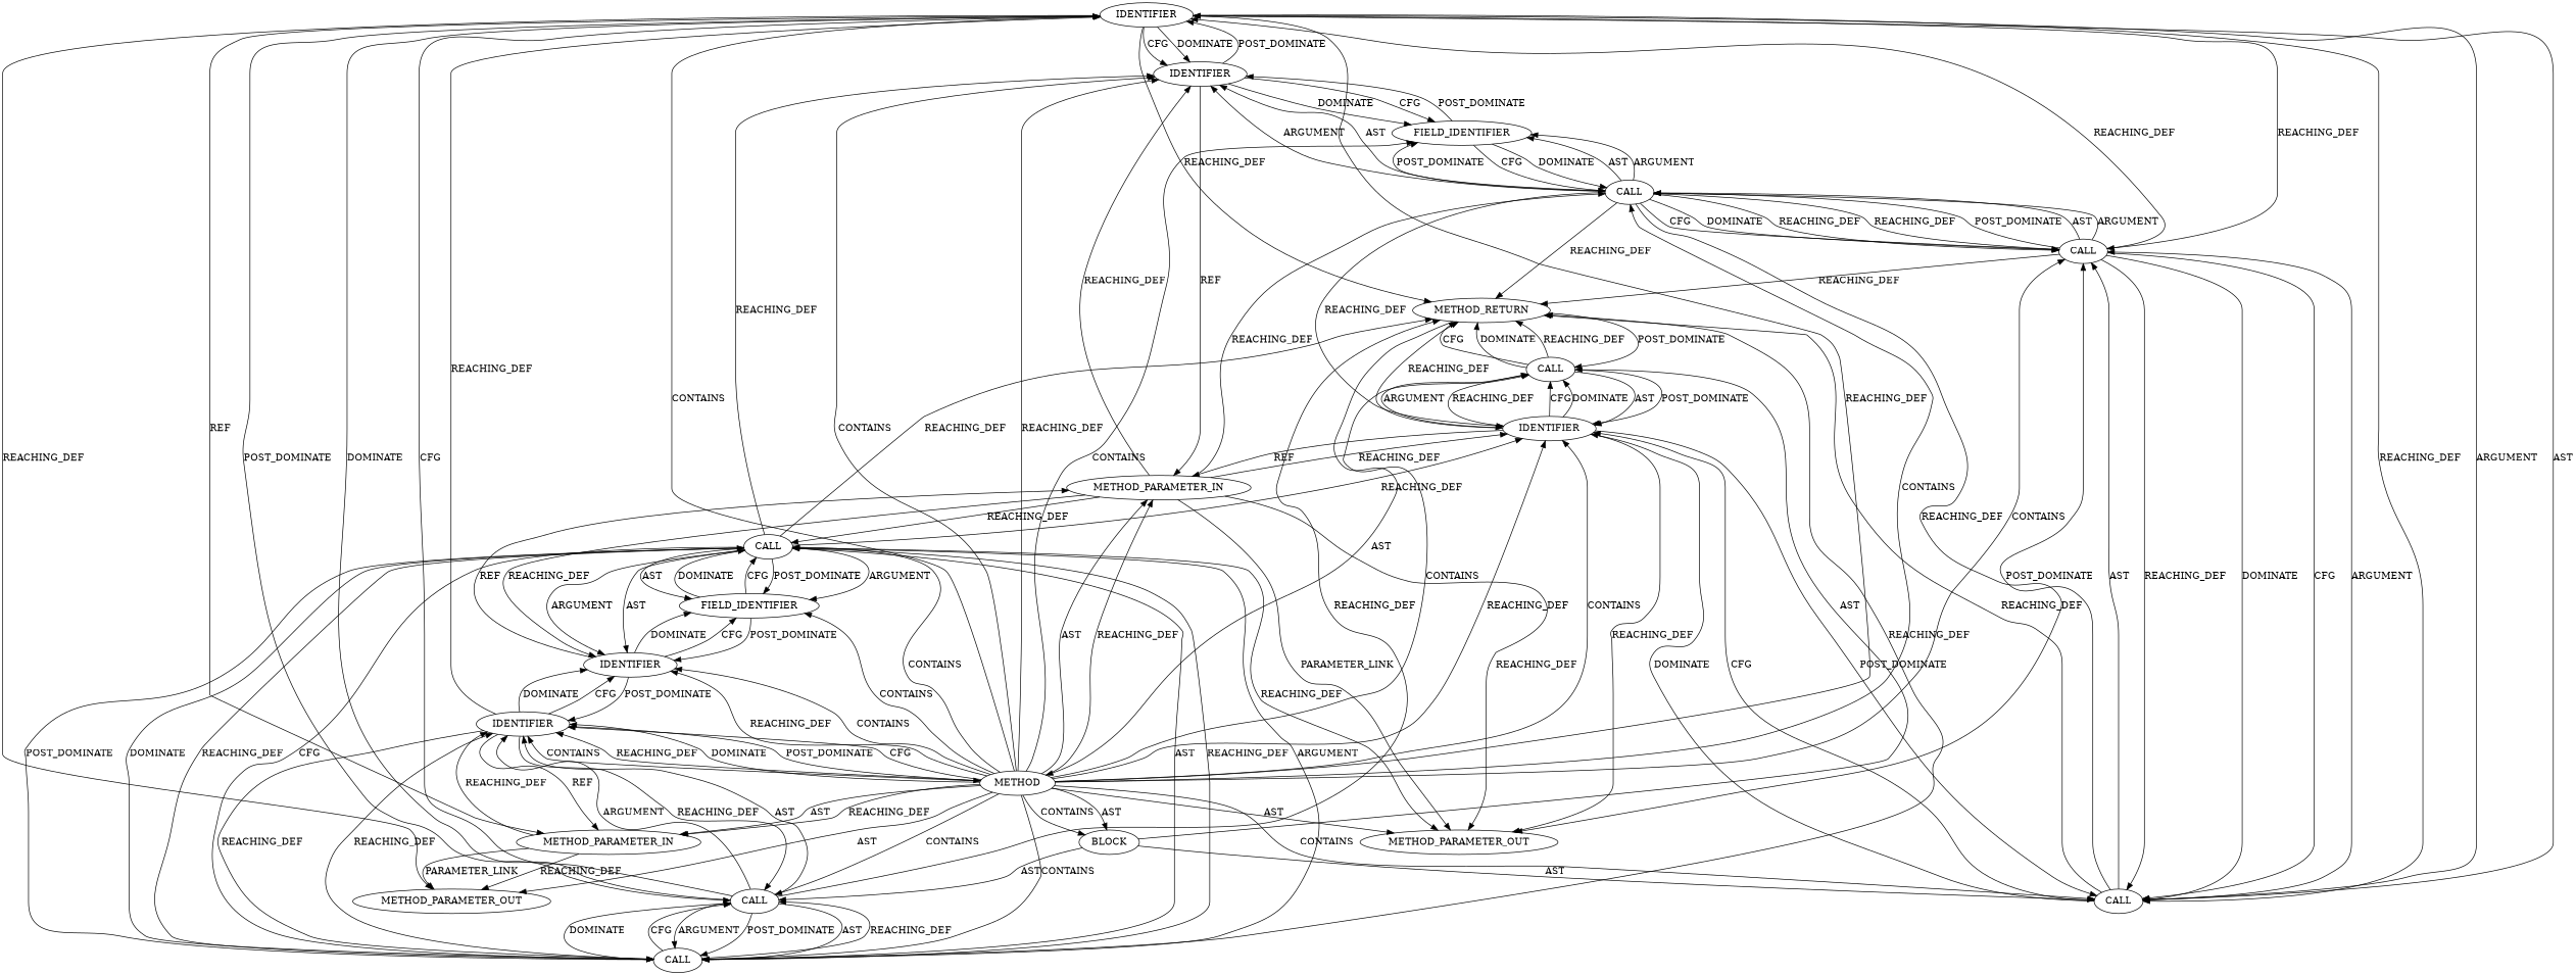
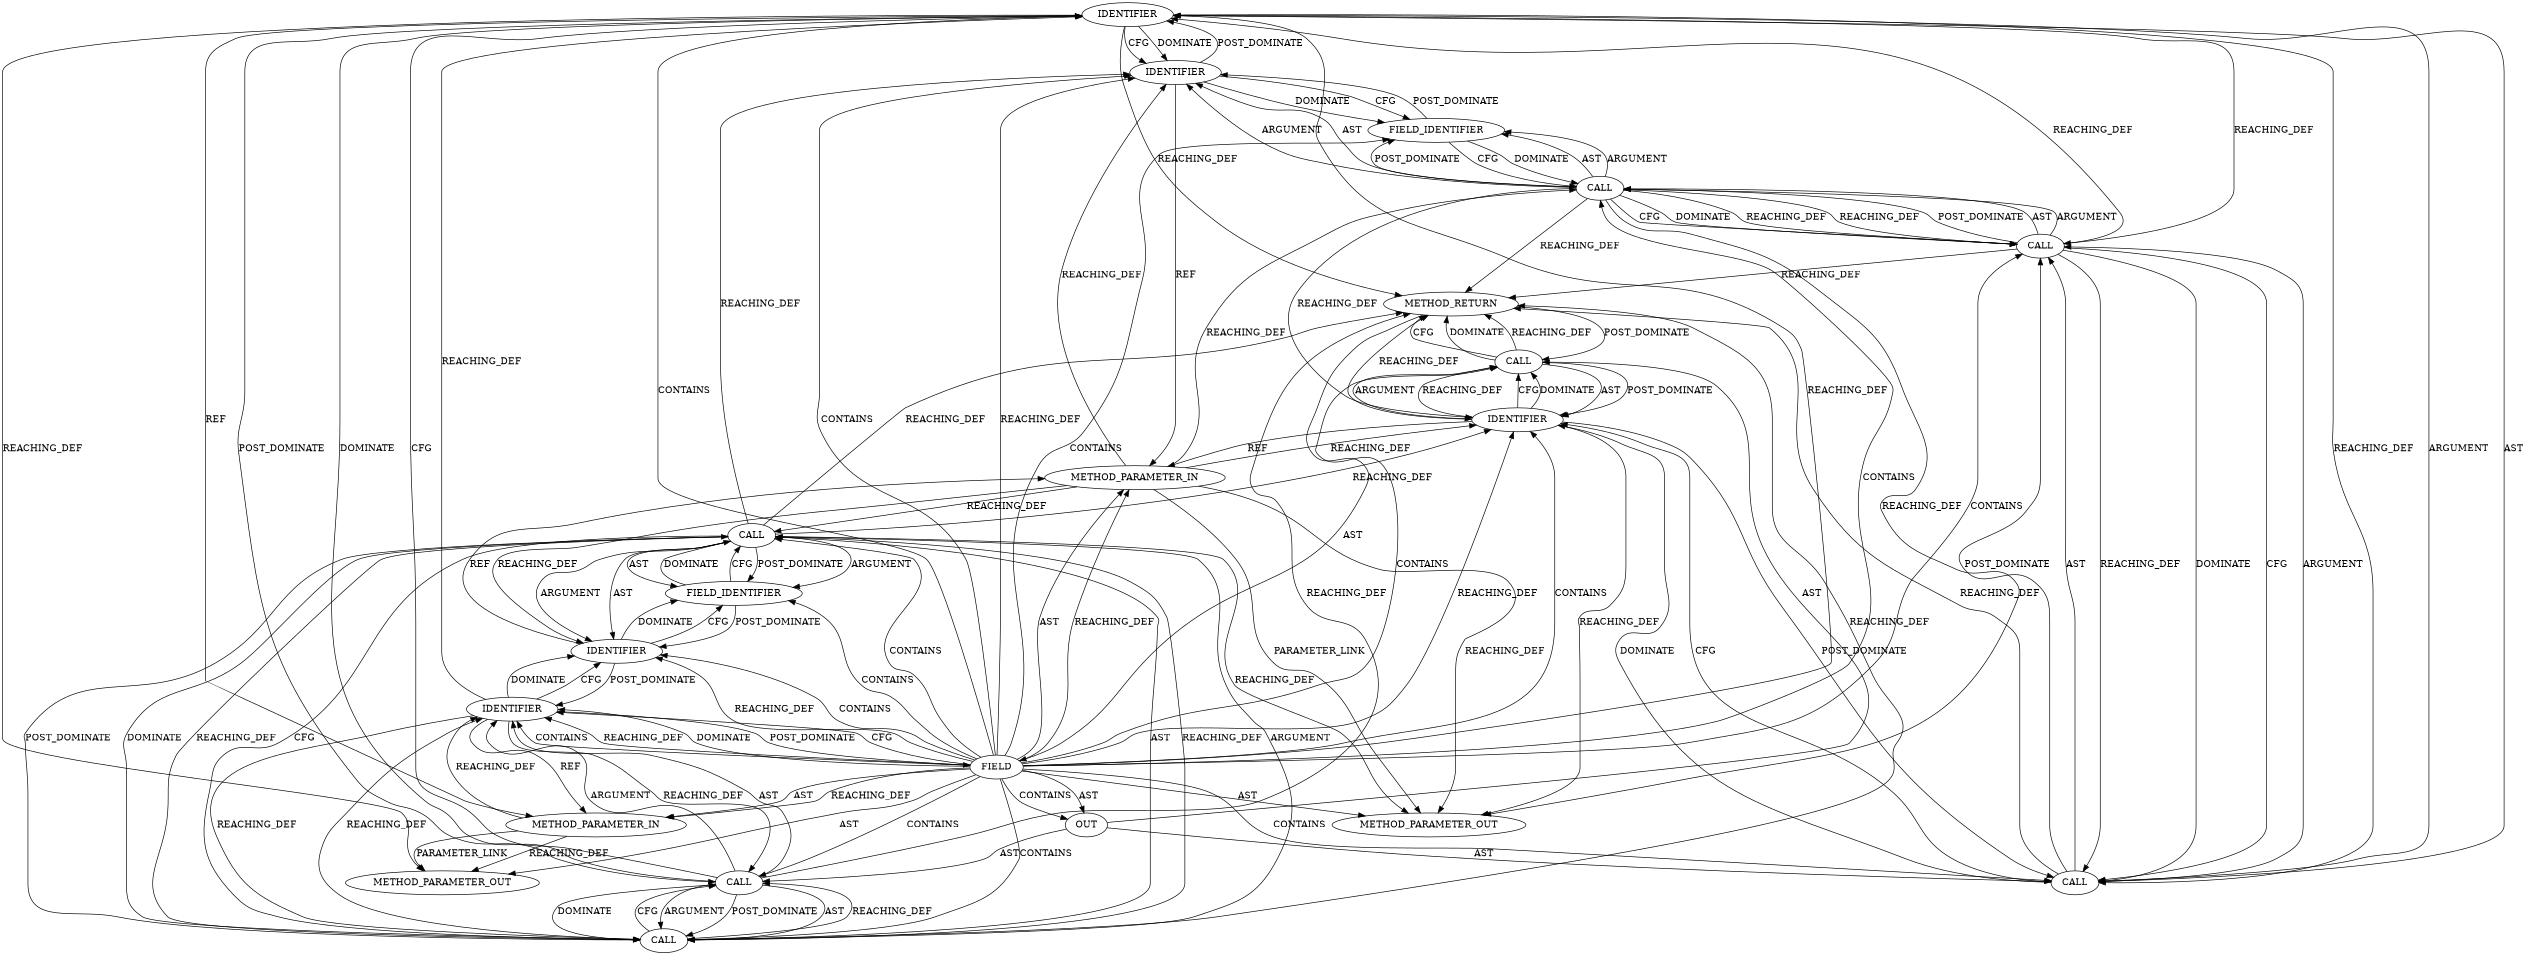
  digraph {
    node [ARGUMENT_INDEX=1 CODE=rec COLUMN_NUMBER=19 LINE_NUMBER=391 NAME=rec ORDER=1 TYPE_FULL_NAME="<empty>"]
    n1 [CODE=sk COLUMN_NUMBER=14 NAME=sk TYPE_FULL_NAME="sock*" label=IDENTIFIER]
    n2 [TYPE_FULL_NAME="tls_rec*" label=IDENTIFIER]
    n3 [CODE="struct sock *sk" COLUMN_NUMBER=26 EVALUATION_STRATEGY=BY_VALUE INDEX=1 IS_VARIADIC=false LINE_NUMBER=388 NAME=sk TYPE_FULL_NAME="sock*" label=METHOD_PARAMETER_IN ARGUMENT_INDEX=""]
    n4 [CODE="struct sock *sk" COLUMN_NUMBER=26 EVALUATION_STRATEGY=BY_VALUE INDEX=1 IS_VARIADIC=false LINE_NUMBER=388 NAME=sk TYPE_FULL_NAME="sock*" label=METHOD_PARAMETER_OUT ARGUMENT_INDEX=""]
    n5 [ARGUMENT_INDEX=-1 CODE="sk_msg_free(sk, &rec->msg_plaintext)" COLUMN_NUMBER=2 DISPATCH_TYPE=STATIC_DISPATCH METHOD_FULL_NAME=sk_msg_free NAME=sk_msg_free ORDER=2 label=CALL]
    n6 [ARGUMENT_INDEX=-1 CODE="sk_msg_free(sk, &rec->msg_encrypted)" COLUMN_NUMBER=2 DISPATCH_TYPE=STATIC_DISPATCH LINE_NUMBER=390 METHOD_FULL_NAME=sk_msg_free NAME=sk_msg_free label=CALL]
    n7 [ARGUMENT_INDEX=2 CODE="&rec->msg_plaintext" COLUMN_NUMBER=18 DISPATCH_TYPE=STATIC_DISPATCH METHOD_FULL_NAME="<operator>.addressOf" NAME="<operator>.addressOf" ORDER=2 label=CALL]
    n8 [CODE=RET COLUMN_NUMBER=1 EVALUATION_STRATEGY=BY_VALUE LINE_NUMBER=388 ORDER=4 TYPE_FULL_NAME=void label=METHOD_RETURN ARGUMENT_INDEX="" NAME=""]
    n9 [CODE="struct tls_rec *rec" COLUMN_NUMBER=43 EVALUATION_STRATEGY=BY_VALUE INDEX=2 IS_VARIADIC=false LINE_NUMBER=388 ORDER=2 TYPE_FULL_NAME="tls_rec*" label=METHOD_PARAMETER_IN ARGUMENT_INDEX=""]
    n10 [ARGUMENT_INDEX=2 CANONICAL_NAME=msg_plaintext CODE=msg_plaintext ORDER=2 label=FIELD_IDENTIFIER NAME="" TYPE_FULL_NAME=""]
    n11 [CODE=sk COLUMN_NUMBER=14 LINE_NUMBER=390 NAME=sk TYPE_FULL_NAME="sock*" label=IDENTIFIER]
    n12 [COLUMN_NUMBER=8 LINE_NUMBER=392 TYPE_FULL_NAME="tls_rec*" label=IDENTIFIER]
    n13 [ARGUMENT_INDEX=2 CODE="&rec->msg_encrypted" COLUMN_NUMBER=18 DISPATCH_TYPE=STATIC_DISPATCH LINE_NUMBER=390 METHOD_FULL_NAME="<operator>.addressOf" NAME="<operator>.addressOf" ORDER=2 label=CALL]
    n14 [CODE="rec->msg_plaintext" DISPATCH_TYPE=STATIC_DISPATCH METHOD_FULL_NAME="<operator>.indirectFieldAccess" NAME="<operator>.indirectFieldAccess" label=CALL]
    n15 [ARGUMENT_INDEX=-1 CODE="kfree(rec)" COLUMN_NUMBER=2 DISPATCH_TYPE=STATIC_DISPATCH LINE_NUMBER=392 METHOD_FULL_NAME=kfree NAME=kfree ORDER=3 label=CALL]
-   n16 [AST_PARENT_FULL_NAME="tls_sw.c:<global>" AST_PARENT_TYPE=TYPE_DECL CODE="static void tls_free_rec(struct sock *sk, struct tls_rec *rec)\n{\n	sk_msg_free(sk, &rec->msg_encrypted);\n	sk_msg_free(sk, &rec->msg_plaintext);\n	kfree(rec);\n}" COLUMN_NUMBER=1 COLUMN_NUMBER_END=1 FILENAME="tls_sw.c" FULL_NAME=tls_free_rec IS_EXTERNAL=false LINE_NUMBER=388 LINE_NUMBER_END=393 NAME=tls_free_rec ORDER=15 SIGNATURE="void tls_free_rec (sock*,tls_rec*)" label=METHOD ARGUMENT_INDEX="" TYPE_FULL_NAME=""]
+   n16 [AST_PARENT_FULL_NAME="tls_sw.c:<global>" AST_PARENT_TYPE=TYPE_DECL CODE="static void tls_free_rec(struct sock *sk, struct tls_rec *rec)\n{\n	sk_msg_free(sk, &rec->msg_encrypted);\n	sk_msg_free(sk, &rec->msg_plaintext);\n	kfree(rec);\n}" COLUMN_NUMBER=1 COLUMN_NUMBER_END=1 FILENAME="tls_sw.c" FULL_NAME=tls_free_rec IS_EXTERNAL=false LINE_NUMBER=388 LINE_NUMBER_END=393 NAME=tls_free_rec ORDER=15 SIGNATURE="void tls_free_rec (sock*,tls_rec*)" label=FIELD ARGUMENT_INDEX="" TYPE_FULL_NAME=""]
    n17 [CODE="struct tls_rec *rec" COLUMN_NUMBER=43 EVALUATION_STRATEGY=BY_VALUE INDEX=2 IS_VARIADIC=false LINE_NUMBER=388 ORDER=2 TYPE_FULL_NAME="tls_rec*" label=METHOD_PARAMETER_OUT ARGUMENT_INDEX=""]
    n18 [LINE_NUMBER=390 TYPE_FULL_NAME="tls_rec*" label=IDENTIFIER]
    n19 [CODE="rec->msg_encrypted" DISPATCH_TYPE=STATIC_DISPATCH LINE_NUMBER=390 METHOD_FULL_NAME="<operator>.indirectFieldAccess" NAME="<operator>.indirectFieldAccess" label=CALL]
-   n20 [ARGUMENT_INDEX=-1 CODE="{\n	sk_msg_free(sk, &rec->msg_encrypted);\n	sk_msg_free(sk, &rec->msg_plaintext);\n	kfree(rec);\n}" COLUMN_NUMBER=1 LINE_NUMBER=389 ORDER=3 TYPE_FULL_NAME=void label=BLOCK NAME=""]
+   n20 [ARGUMENT_INDEX=-1 CODE="{\n	sk_msg_free(sk, &rec->msg_encrypted);\n	sk_msg_free(sk, &rec->msg_plaintext);\n	kfree(rec);\n}" COLUMN_NUMBER=1 LINE_NUMBER=389 ORDER=3 TYPE_FULL_NAME=void label=OUT NAME=""]
    n21 [ARGUMENT_INDEX=2 CANONICAL_NAME=msg_encrypted CODE=msg_encrypted LINE_NUMBER=390 ORDER=2 label=FIELD_IDENTIFIER NAME="" TYPE_FULL_NAME=""]
    n1 -> n2 [label=CFG]
    n1 -> n2 [label=DOMINATE]
    n1 -> n3 [label=REF]
    n1 -> n4 [VARIABLE=sk label=REACHING_DEF]
    n1 -> n5 [VARIABLE=sk label=REACHING_DEF]
    n1 -> n6 [label=POST_DOMINATE]
    n1 -> n7 [VARIABLE=sk label=REACHING_DEF]
    n1 -> n8 [VARIABLE=sk label=REACHING_DEF]
    n2 -> n1 [label=POST_DOMINATE]
    n2 -> n9 [label=REF]
    n2 -> n10 [label=DOMINATE]
    n2 -> n10 [label=CFG]
    n3 -> n4 [VARIABLE=sk label=REACHING_DEF]
    n3 -> n4 [label=PARAMETER_LINK]
    n3 -> n11 [VARIABLE=sk label=REACHING_DEF]
    n5 -> n1 [label=ARGUMENT]
    n5 -> n1 [label=AST]
    n5 -> n7 [label=ARGUMENT]
    n5 -> n7 [label=POST_DOMINATE]
    n5 -> n7 [label=AST]
    n5 -> n8 [VARIABLE="sk_msg_free(sk, &rec->msg_plaintext)" label=REACHING_DEF]
    n5 -> n12 [label=DOMINATE]
    n5 -> n12 [label=CFG]
    n6 -> n1 [label=CFG]
    n6 -> n1 [label=DOMINATE]
    n6 -> n8 [VARIABLE="sk_msg_free(sk, &rec->msg_encrypted)" label=REACHING_DEF]
    n6 -> n11 [label=AST]
    n6 -> n11 [label=ARGUMENT]
    n6 -> n13 [label=ARGUMENT]
    n6 -> n13 [label=POST_DOMINATE]
    n6 -> n13 [label=AST]
    n7 -> n1 [VARIABLE="&rec->msg_plaintext" label=REACHING_DEF]
    n7 -> n5 [VARIABLE="&rec->msg_plaintext" label=REACHING_DEF]
    n7 -> n5 [label=DOMINATE]
    n7 -> n5 [label=CFG]
    n7 -> n8 [VARIABLE="&rec->msg_plaintext" label=REACHING_DEF]
    n7 -> n14 [label=POST_DOMINATE]
    n7 -> n14 [label=AST]
    n7 -> n14 [label=ARGUMENT]
    n8 -> n15 [label=POST_DOMINATE]
    n8 -> n16 [label=AST]
    n9 -> n2 [VARIABLE=rec label=REACHING_DEF]
    n9 -> n12 [VARIABLE=rec label=REACHING_DEF]
    n9 -> n14 [VARIABLE=rec label=REACHING_DEF]
    n9 -> n17 [VARIABLE=rec label=REACHING_DEF]
    n9 -> n17 [label=PARAMETER_LINK]
    n9 -> n18 [VARIABLE=rec label=REACHING_DEF]
    n9 -> n19 [VARIABLE=rec label=REACHING_DEF]
    n10 -> n2 [label=POST_DOMINATE]
    n10 -> n14 [label=CFG]
    n10 -> n14 [label=DOMINATE]
    n11 -> n1 [VARIABLE=sk label=REACHING_DEF]
    n11 -> n3 [label=REF]
    n11 -> n6 [VARIABLE=sk label=REACHING_DEF]
    n11 -> n13 [VARIABLE=sk label=REACHING_DEF]
    n11 -> n16 [label=POST_DOMINATE]
    n11 -> n18 [label=DOMINATE]
    n11 -> n18 [label=CFG]
    n12 -> n5 [label=POST_DOMINATE]
    n12 -> n8 [VARIABLE=rec label=REACHING_DEF]
    n12 -> n9 [label=REF]
    n12 -> n15 [VARIABLE=rec label=REACHING_DEF]
    n12 -> n15 [label=CFG]
    n12 -> n15 [label=DOMINATE]
    n12 -> n17 [VARIABLE=rec label=REACHING_DEF]
    n13 -> n6 [VARIABLE="&rec->msg_encrypted" label=REACHING_DEF]
    n13 -> n6 [label=DOMINATE]
    n13 -> n6 [label=CFG]
    n13 -> n8 [VARIABLE="&rec->msg_encrypted" label=REACHING_DEF]
    n13 -> n11 [VARIABLE="&rec->msg_encrypted" label=REACHING_DEF]
    n13 -> n19 [label=ARGUMENT]
    n13 -> n19 [label=POST_DOMINATE]
    n13 -> n19 [label=AST]
    n14 -> n2 [label=ARGUMENT]
    n14 -> n2 [label=AST]
    n14 -> n7 [label=CFG]
    n14 -> n7 [label=DOMINATE]
    n14 -> n7 [VARIABLE="rec->msg_plaintext" label=REACHING_DEF]
    n14 -> n7 [VARIABLE="rec->msg_plaintext" label=REACHING_DEF]
    n14 -> n8 [VARIABLE="rec->msg_plaintext" label=REACHING_DEF]
    n14 -> n10 [label=AST]
    n14 -> n10 [label=ARGUMENT]
    n14 -> n10 [label=POST_DOMINATE]
    n14 -> n12 [VARIABLE="rec->msg_plaintext" label=REACHING_DEF]
    n14 -> n17 [VARIABLE="rec->msg_plaintext" label=REACHING_DEF]
    n15 -> n8 [label=CFG]
    n15 -> n8 [label=DOMINATE]
    n15 -> n8 [VARIABLE="kfree(rec)" label=REACHING_DEF]
    n15 -> n12 [label=AST]
    n15 -> n12 [label=POST_DOMINATE]
    n15 -> n12 [label=ARGUMENT]
    n16 -> n1 [label=CONTAINS]
    n16 -> n1 [label=REACHING_DEF]
    n16 -> n2 [label=CONTAINS]
    n16 -> n2 [label=REACHING_DEF]
    n16 -> n3 [label=REACHING_DEF]
    n16 -> n3 [label=AST]
    n16 -> n4 [label=AST]
    n16 -> n5 [label=CONTAINS]
    n16 -> n6 [label=CONTAINS]
    n16 -> n7 [label=CONTAINS]
    n16 -> n9 [label=AST]
    n16 -> n9 [label=REACHING_DEF]
    n16 -> n10 [label=CONTAINS]
    n16 -> n11 [label=CFG]
    n16 -> n11 [label=CONTAINS]
    n16 -> n11 [label=REACHING_DEF]
    n16 -> n11 [label=DOMINATE]
    n16 -> n12 [label=REACHING_DEF]
    n16 -> n12 [label=CONTAINS]
    n16 -> n13 [label=CONTAINS]
    n16 -> n14 [label=CONTAINS]
    n16 -> n15 [label=CONTAINS]
    n16 -> n17 [label=AST]
    n16 -> n18 [label=REACHING_DEF]
    n16 -> n18 [label=CONTAINS]
    n16 -> n19 [label=CONTAINS]
    n16 -> n20 [label=CONTAINS]
    n16 -> n20 [label=AST]
    n16 -> n21 [label=CONTAINS]
    n18 -> n9 [label=REF]
    n18 -> n11 [label=POST_DOMINATE]
    n18 -> n21 [label=DOMINATE]
    n18 -> n21 [label=CFG]
    n19 -> n2 [VARIABLE="rec->msg_encrypted" label=REACHING_DEF]
    n19 -> n8 [VARIABLE="rec->msg_encrypted" label=REACHING_DEF]
    n19 -> n12 [VARIABLE="rec->msg_encrypted" label=REACHING_DEF]
    n19 -> n13 [label=DOMINATE]
    n19 -> n13 [VARIABLE="rec->msg_encrypted" label=REACHING_DEF]
    n19 -> n13 [VARIABLE="rec->msg_encrypted" label=REACHING_DEF]
    n19 -> n13 [label=CFG]
    n19 -> n17 [VARIABLE="rec->msg_encrypted" label=REACHING_DEF]
    n19 -> n18 [label=ARGUMENT]
    n19 -> n18 [label=AST]
    n19 -> n21 [label=POST_DOMINATE]
    n19 -> n21 [label=ARGUMENT]
    n19 -> n21 [label=AST]
    n20 -> n5 [label=AST]
    n20 -> n6 [label=AST]
    n20 -> n15 [label=AST]
    n21 -> n18 [label=POST_DOMINATE]
    n21 -> n19 [label=DOMINATE]
    n21 -> n19 [label=CFG]
  }
